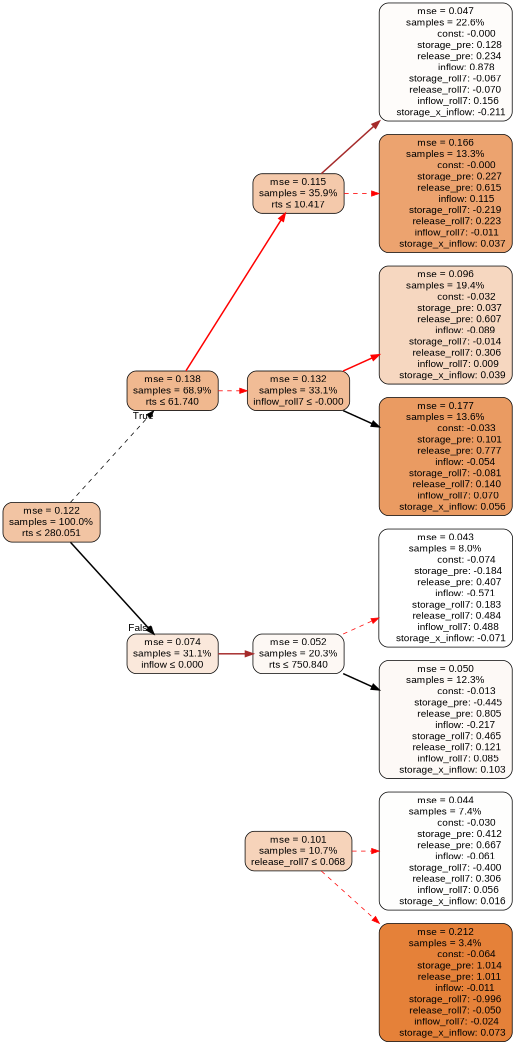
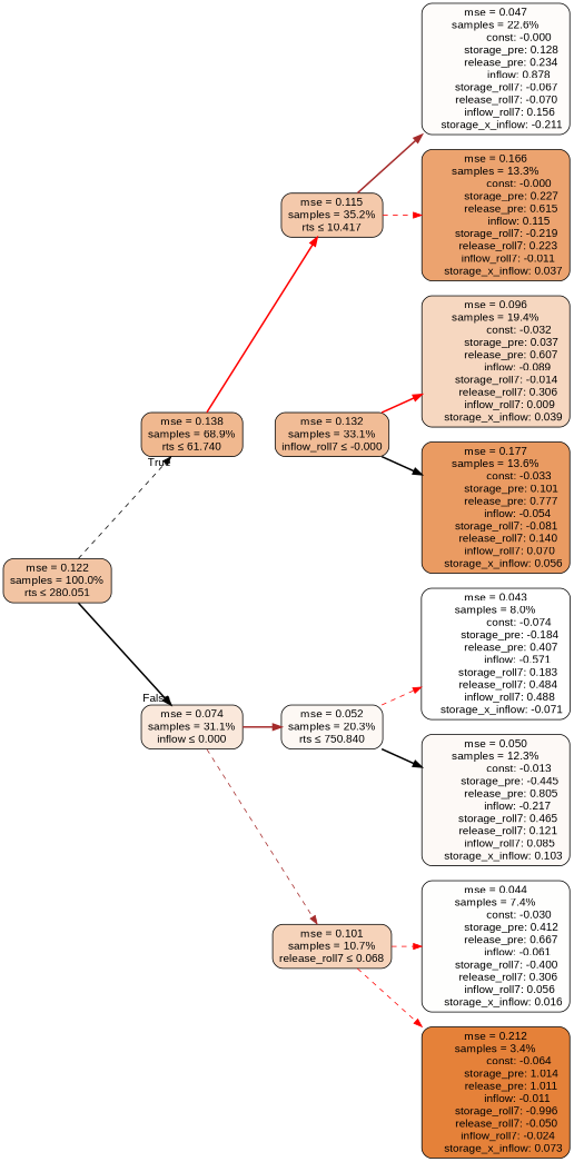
  digraph {
    fontname="Liberation Sans"
    rankdir=LR
    node [color=black fontname="Liberation Sans" shape=rectangle style="filled, rounded"]
    edge [color=red fontname="Liberation Sans" style=dashed]
    n1 [fillcolor="#f2c4a3" label="mse = 0.122\nsamples = 100.0%\nrts &le; 280.051"]
    n2 [fillcolor="#f0b88f" label="mse = 0.138\nsamples = 68.9%\nrts &le; 61.740"]
    n3 [fillcolor="#fae8db" label="mse = 0.074\nsamples = 31.1%\ninflow &le; 0.000"]
-   n4 [fillcolor="#f4c9ab" label="mse = 0.115\nsamples = 35.9%\nrts &le; 10.417"]
+   n4 [fillcolor="#f4c9ab" label="mse = 0.115\nsamples = 35.2%\nrts &le; 10.417"]
    n5 [fillcolor="#f1bc96" label="mse = 0.132\nsamples = 33.1%\ninflow_roll7 &le; -0.000"]
    n6 [fillcolor="#fdf8f4" label="mse = 0.052\nsamples = 20.3%\nrts &le; 750.840"]
    n7 [fillcolor="#f6d3ba" label="mse = 0.101\nsamples = 10.7%\nrelease_roll7 &le; 0.068"]
    n8 [fillcolor="#fefcfa" label="mse = 0.047\nsamples = 22.6%\n               const: -0.000\n          storage_pre: 0.128\n          release_pre: 0.234\n               inflow: 0.878\n       storage_roll7: -0.067\n       release_roll7: -0.070\n         inflow_roll7: 0.156\n    storage_x_inflow: -0.211"]
    n9 [fillcolor="#eca36f" label="mse = 0.166\nsamples = 13.3%\n               const: -0.000\n          storage_pre: 0.227\n          release_pre: 0.615\n               inflow: 0.115\n       storage_roll7: -0.219\n        release_roll7: 0.223\n        inflow_roll7: -0.011\n     storage_x_inflow: 0.037"]
    n10 [fillcolor="#f6d7c0" label="mse = 0.096\nsamples = 19.4%\n               const: -0.032\n          storage_pre: 0.037\n          release_pre: 0.607\n              inflow: -0.089\n       storage_roll7: -0.014\n        release_roll7: 0.306\n         inflow_roll7: 0.009\n     storage_x_inflow: 0.039"]
    n11 [fillcolor="#ea9b62" label="mse = 0.177\nsamples = 13.6%\n               const: -0.033\n          storage_pre: 0.101\n          release_pre: 0.777\n              inflow: -0.054\n       storage_roll7: -0.081\n        release_roll7: 0.140\n         inflow_roll7: 0.070\n     storage_x_inflow: 0.056"]
    n12 [fillcolor="#ffffff" label="mse = 0.043\nsamples = 8.0%\n               const: -0.074\n         storage_pre: -0.184\n          release_pre: 0.407\n              inflow: -0.571\n        storage_roll7: 0.183\n        release_roll7: 0.484\n         inflow_roll7: 0.488\n    storage_x_inflow: -0.071"]
    n13 [fillcolor="#fdf9f6" label="mse = 0.050\nsamples = 12.3%\n               const: -0.013\n         storage_pre: -0.445\n          release_pre: 0.805\n              inflow: -0.217\n        storage_roll7: 0.465\n        release_roll7: 0.121\n         inflow_roll7: 0.085\n     storage_x_inflow: 0.103"]
    n14 [fillcolor="#fefefd" label="mse = 0.044\nsamples = 7.4%\n               const: -0.030\n          storage_pre: 0.412\n          release_pre: 0.667\n              inflow: -0.061\n       storage_roll7: -0.400\n        release_roll7: 0.306\n         inflow_roll7: 0.056\n     storage_x_inflow: 0.016"]
    n15 [fillcolor="#e58139" label="mse = 0.212\nsamples = 3.4%\n               const: -0.064\n          storage_pre: 1.014\n          release_pre: 1.011\n              inflow: -0.011\n       storage_roll7: -0.996\n       release_roll7: -0.050\n        inflow_roll7: -0.024\n     storage_x_inflow: 0.073"]
    n1 -> n2 [color=black headlabel=True labelangle=45 labeldistance=2.5]
    n1 -> n3 [color=black headlabel=False labelangle=-45 labeldistance=2.5 style=bold]
    n2 -> n4 [style=bold]
-   n2 -> n5
    n3 -> n6 [color=brown style=bold]
+   n3 -> n7 [color=brown]
    n4 -> n8 [color=brown style=bold]
    n4 -> n9
    n5 -> n10 [style=bold]
    n5 -> n11 [color=black style=bold]
    n6 -> n12
    n6 -> n13 [color=black style=bold]
    n7 -> n14
    n7 -> n15
  }
